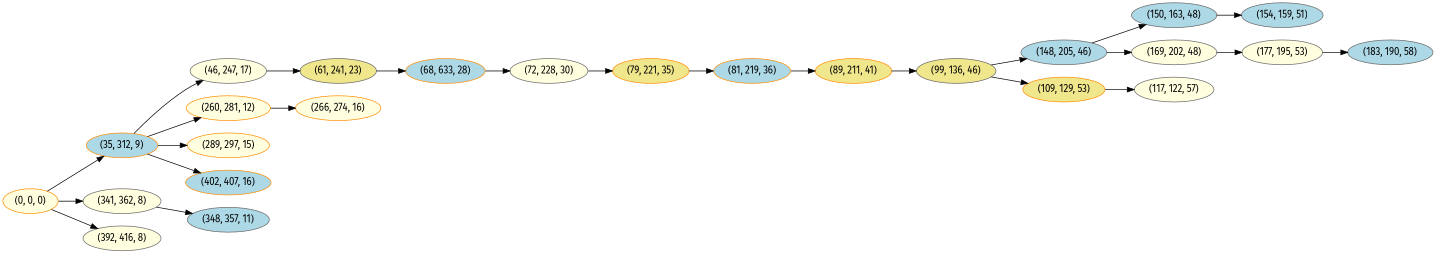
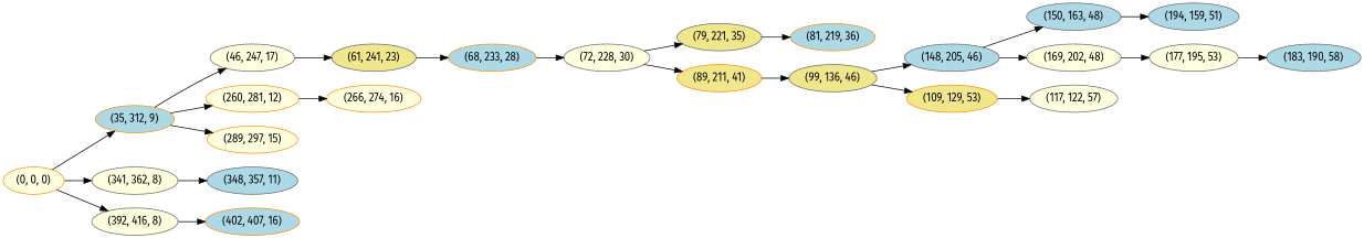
  digraph {
    fontname="Fira Sans"
    rankdir=LR
    node [color=gray40 fillcolor=lightyellow fontname="Fira Sans" style=filled]
    edge [fontname="Fira Sans"]
    "(0, 0, 0)" [color=darkorange]
    "(35, 312, 9)" [color=darkorange fillcolor=lightblue]
    "(341, 362, 8)"
    "(392, 416, 8)"
    "(46, 247, 17)"
    "(260, 281, 12)" [color=darkorange]
    "(289, 297, 15)" [color=darkorange]
    "(348, 357, 11)" [fillcolor=lightblue]
    "(402, 407, 16)" [color=darkorange fillcolor=lightblue]
    "(61, 241, 23)" [fillcolor=khaki]
    "(266, 274, 16)" [color=darkorange]
-   "(68, 233, 28)" [color=darkorange fillcolor=lightblue label="(68, 633, 28)"]
+   "(68, 233, 28)" [color=darkorange fillcolor=lightblue]
    "(72, 228, 30)"
-   "(79, 221, 35)" [color=darkorange fillcolor=khaki]
+   "(79, 221, 35)" [fillcolor=khaki]
    "(81, 219, 36)" [color=darkorange fillcolor=lightblue]
    "(89, 211, 41)" [color=darkorange fillcolor=khaki]
    "(99, 136, 46)" [fillcolor=khaki]
    "(148, 205, 46)" [fillcolor=lightblue]
    "(109, 129, 53)" [color=darkorange fillcolor=khaki]
    "(150, 163, 48)" [fillcolor=lightblue]
    "(169, 202, 48)"
    "(117, 122, 57)"
-   "(154, 159, 51)" [fillcolor=lightblue]
+   "(154, 159, 51)" [fillcolor=lightblue label="(194, 159, 51)"]
    "(177, 195, 53)"
    "(183, 190, 58)" [fillcolor=lightblue]
    "(0, 0, 0)" -> "(35, 312, 9)"
    "(0, 0, 0)" -> "(341, 362, 8)"
    "(0, 0, 0)" -> "(392, 416, 8)"
    "(35, 312, 9)" -> "(46, 247, 17)"
    "(35, 312, 9)" -> "(260, 281, 12)"
    "(35, 312, 9)" -> "(289, 297, 15)"
    "(341, 362, 8)" -> "(348, 357, 11)"
-   "(35, 312, 9)" -> "(402, 407, 16)"
+   "(392, 416, 8)" -> "(402, 407, 16)"
    "(46, 247, 17)" -> "(61, 241, 23)"
    "(260, 281, 12)" -> "(266, 274, 16)"
    "(61, 241, 23)" -> "(68, 233, 28)"
    "(68, 233, 28)" -> "(72, 228, 30)"
    "(72, 228, 30)" -> "(79, 221, 35)"
    "(79, 221, 35)" -> "(81, 219, 36)"
-   "(81, 219, 36)" -> "(89, 211, 41)"
+   "(72, 228, 30)" -> "(89, 211, 41)"
    "(89, 211, 41)" -> "(99, 136, 46)"
    "(99, 136, 46)" -> "(148, 205, 46)"
    "(99, 136, 46)" -> "(109, 129, 53)"
    "(148, 205, 46)" -> "(150, 163, 48)"
    "(148, 205, 46)" -> "(169, 202, 48)"
    "(109, 129, 53)" -> "(117, 122, 57)"
    "(150, 163, 48)" -> "(154, 159, 51)"
    "(169, 202, 48)" -> "(177, 195, 53)"
    "(177, 195, 53)" -> "(183, 190, 58)"
  }
